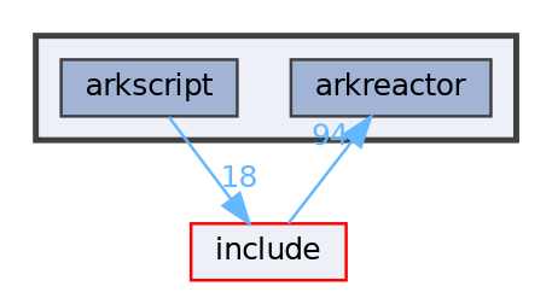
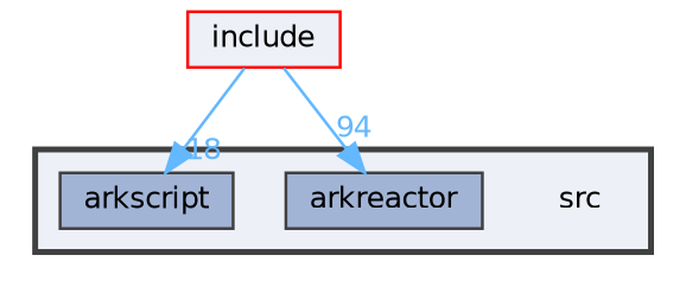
  digraph {
    compound=true
    node [fontname=Helvetica fontsize=10 shape=box color=grey25 fillcolor="#a2b4d6" style=filled]
    edge [color=steelblue1 fontcolor=steelblue1 fontname=Helvetica fontsize=10 labeldistance=1.5 labelfontname=Helvetica labelfontsize=10]
+   n1 [height=0.2 label=src shape=plaintext width=0.4 color="" fillcolor="" style=""]
    n2 [height=0.2 label=arkreactor width=0.4]
    n3 [height=0.2 label=arkscript width=0.4]
    n4 [color=red fillcolor="#edf0f7" height=0.2 label=include width=0.4]
    subgraph cluster_1 {
      bgcolor="#edf0f7"
      fontname=Helvetica
      fontsize=10
      pencolor=grey25
      style="filled,bold"
+     n1
      n2
      n3
    }
-   n3 -> n4 [headlabel=18]
+   n4 -> n3 [headlabel=18]
    n4 -> n2 [headlabel=94]
  }
